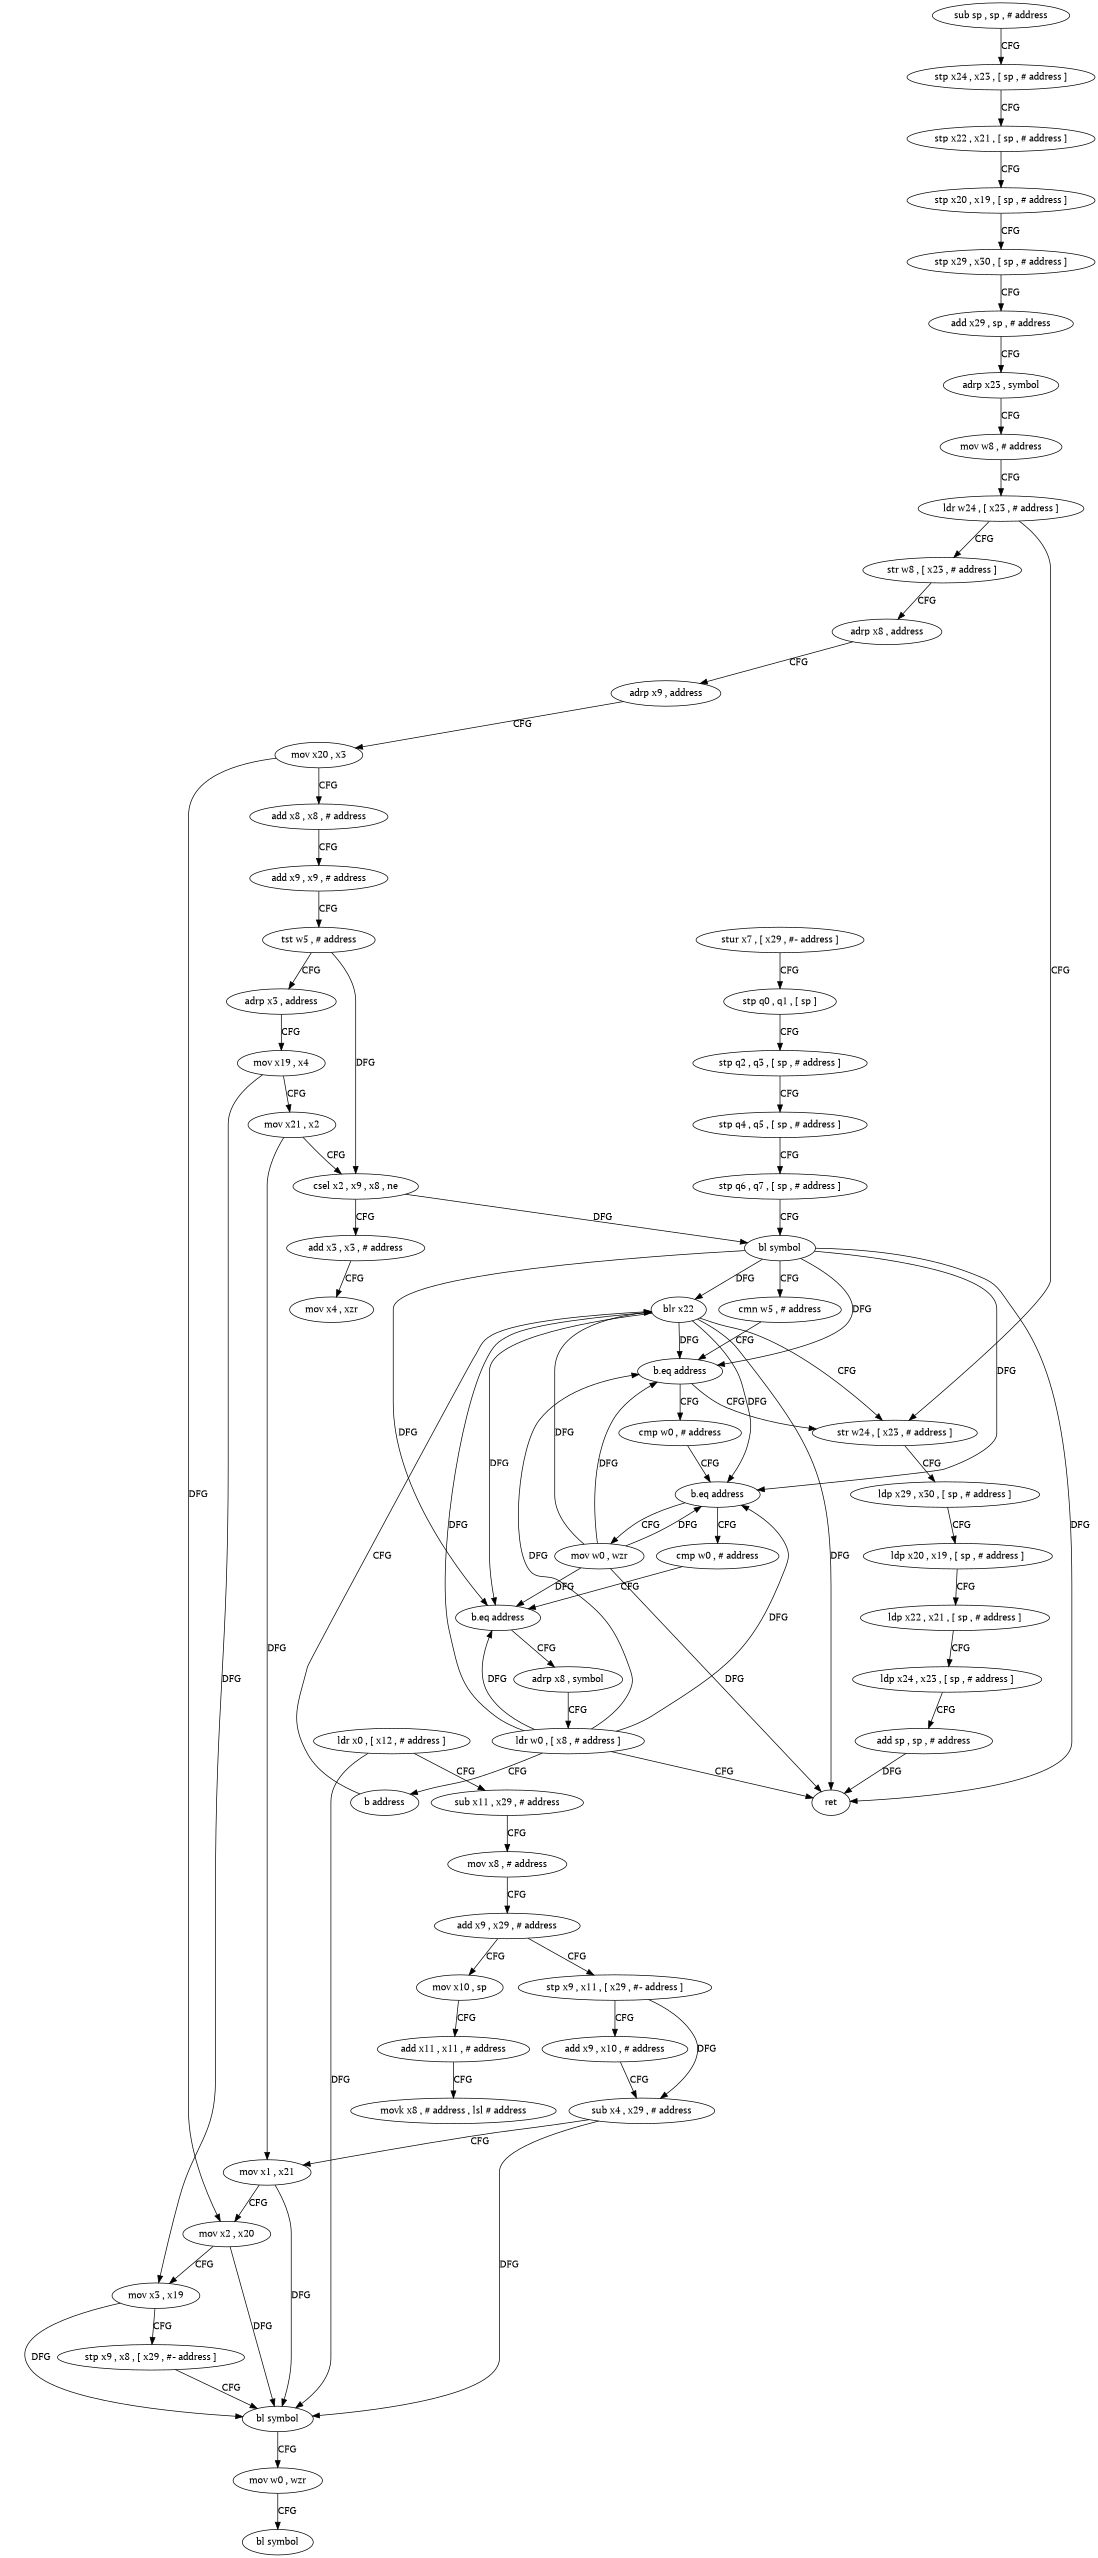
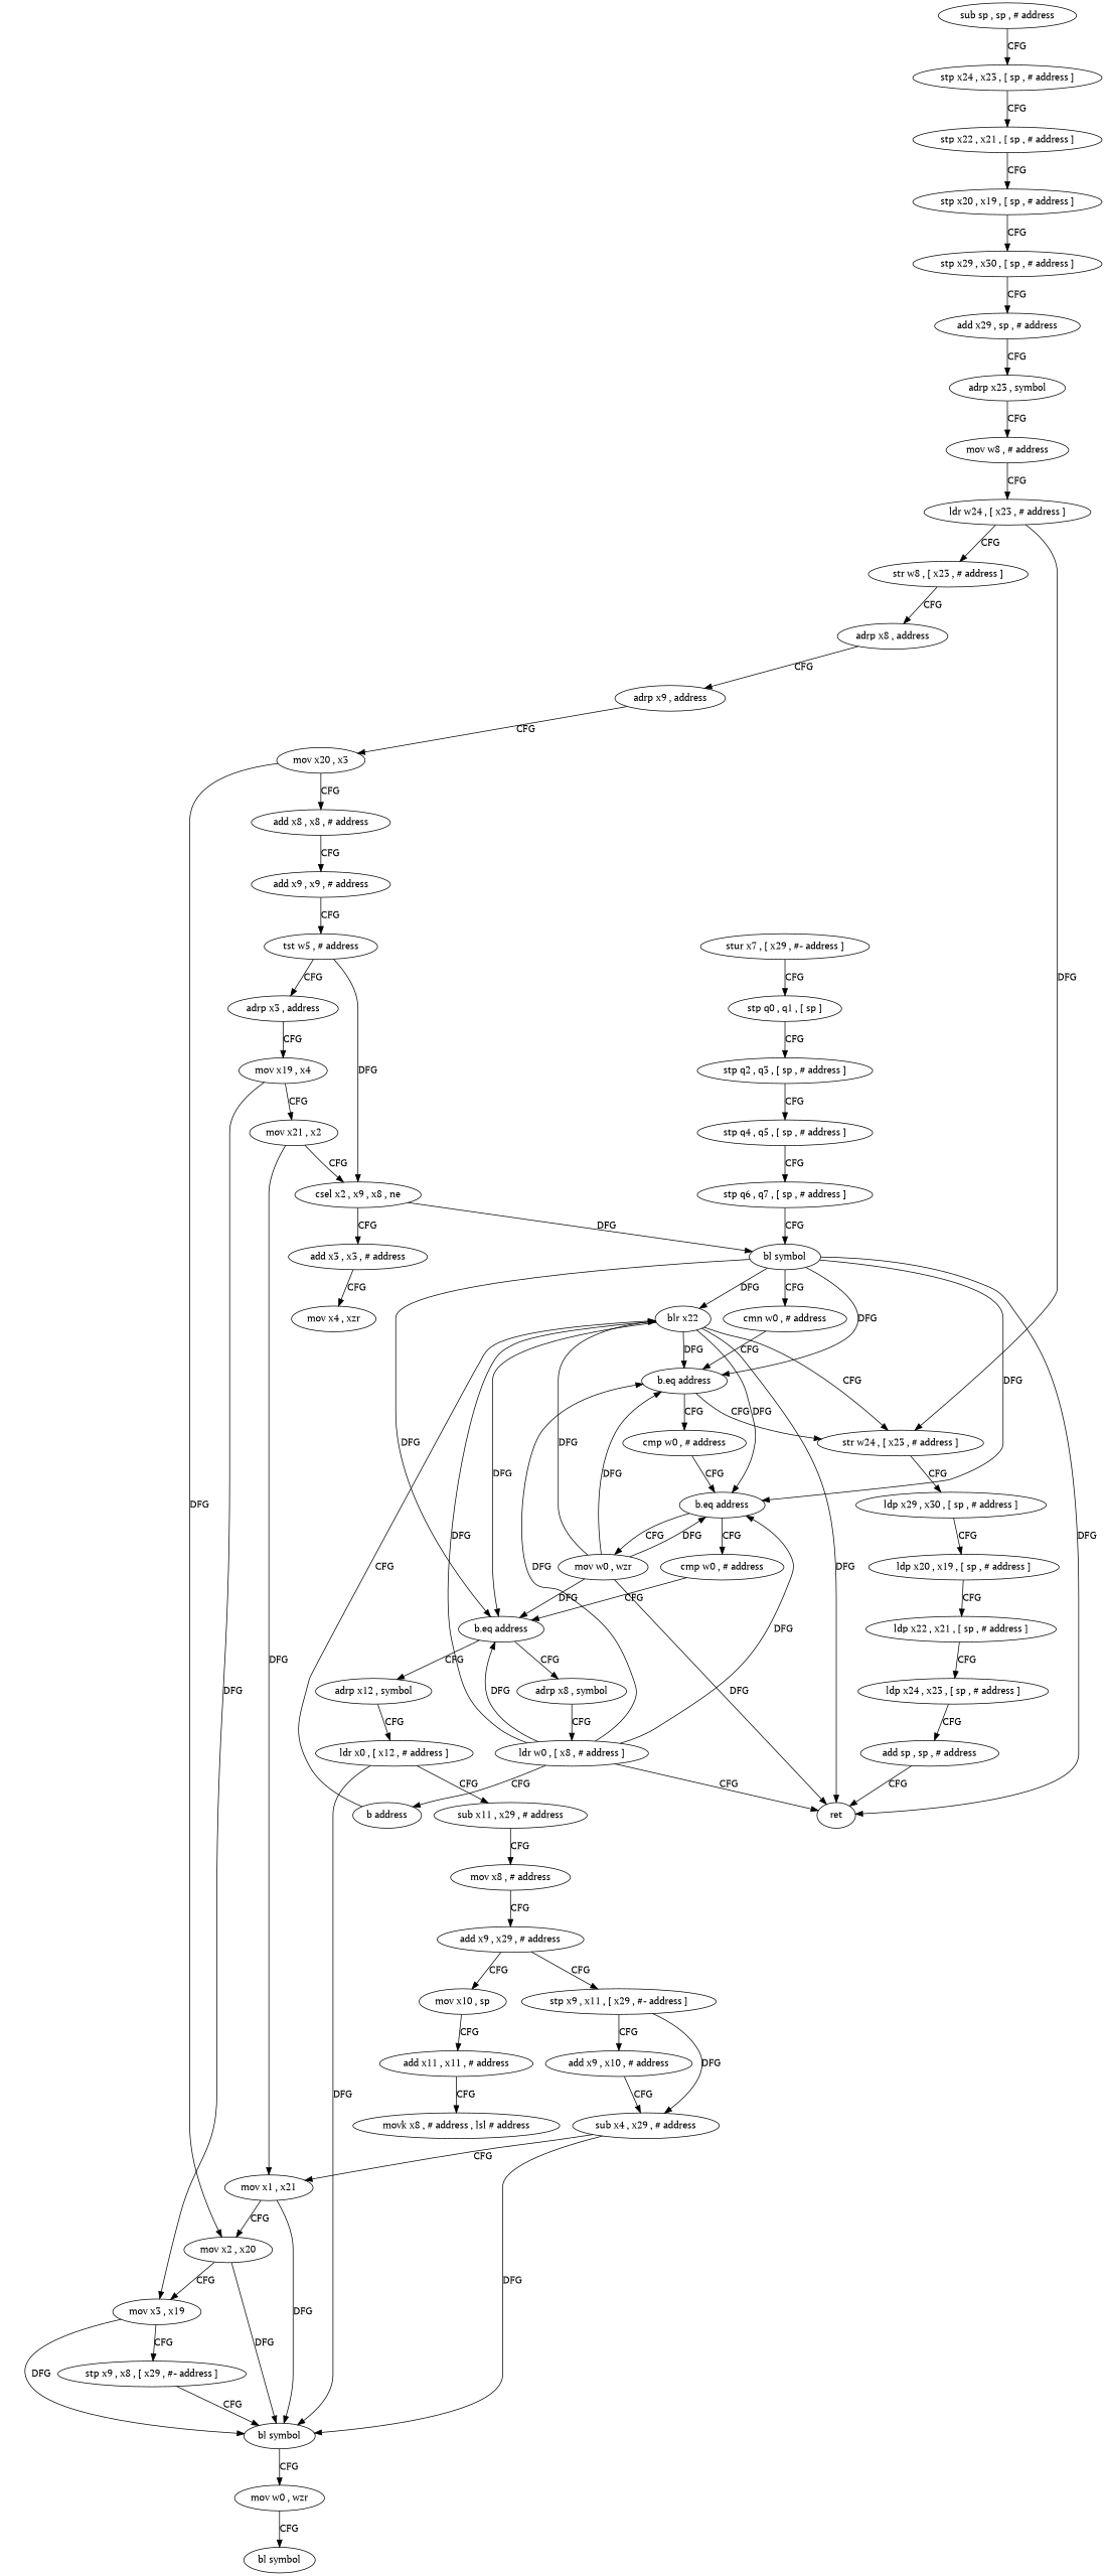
  digraph {
    fontname="PT Serif"
    node [fontname="PT Serif"]
    edge [fontname="PT Serif"]
    n1 [label="sub sp , sp , # address"]
    n2 [label="stp x24 , x23 , [ sp , # address ]"]
    n3 [label="stp x22 , x21 , [ sp , # address ]"]
    n4 [label="stp x20 , x19 , [ sp , # address ]"]
    n5 [label="stp x29 , x30 , [ sp , # address ]"]
    n6 [label="add x29 , sp , # address"]
    n7 [label="adrp x23 , symbol"]
    n8 [label="mov w8 , # address"]
    n9 [label="ldr w24 , [ x23 , # address ]"]
    n10 [label="str w8 , [ x23 , # address ]"]
    n11 [label="str w24 , [ x23 , # address ]"]
    n12 [label="adrp x8 , address"]
    n13 [label="ldp x29 , x30 , [ sp , # address ]"]
    n14 [label="adrp x9 , address"]
    n15 [label="mov x20 , x3"]
    n16 [label="add x8 , x8 , # address"]
    n17 [label="mov x2 , x20"]
    n18 [label="add x9 , x9 , # address"]
    n19 [label="mov x3 , x19"]
    n20 [label="bl symbol"]
    n21 [label="tst w5 , # address"]
    n22 [label="adrp x3 , address"]
    n23 [label="csel x2 , x9 , x8 , ne"]
    n24 [label="mov x19 , x4"]
    n25 [label="add x3 , x3 , # address"]
    n26 [label="bl symbol"]
    n27 [label="mov x21 , x2"]
    n28 [label="mov x1 , x21"]
    n29 [label="stp x9 , x8 , [ x29 , #- address ]"]
    n30 [label="mov x4 , xzr"]
    n31 [label="blr x22"]
-   n32 [label="cmn w5 , # address"]
+   n32 [label="cmn w0 , # address"]
    n33 [label="b.eq address"]
    n34 [label=ret]
    n35 [label="b.eq address"]
    n36 [label="b.eq address"]
    n37 [label="stur x7 , [ x29 , #- address ]"]
    n38 [label="stp q0 , q1 , [ sp ]"]
    n39 [label="stp q2 , q3 , [ sp , # address ]"]
    n40 [label="stp q4 , q5 , [ sp , # address ]"]
    n41 [label="stp q6 , q7 , [ sp , # address ]"]
    n42 [label="cmp w0 , # address"]
    n43 [label="mov w0 , wzr"]
    n44 [label="cmp w0 , # address"]
+   n45 [label="adrp x12 , symbol"]
    n46 [label="adrp x8 , symbol"]
    n47 [label="ldp x20 , x19 , [ sp , # address ]"]
    n48 [label="ldp x22 , x21 , [ sp , # address ]"]
    n49 [label="ldp x24 , x23 , [ sp , # address ]"]
    n50 [label="add sp , sp , # address"]
    n51 [label="ldr x0 , [ x12 , # address ]"]
    n52 [label="ldr w0 , [ x8 , # address ]"]
    n53 [label="sub x11 , x29 , # address"]
    n54 [label="b address"]
    n55 [label="mov x8 , # address"]
    n56 [label="mov w0 , wzr"]
    n57 [label="add x9 , x29 , # address"]
    n58 [label="mov x10 , sp"]
    n59 [label="stp x9 , x11 , [ x29 , #- address ]"]
    n60 [label="add x11 , x11 , # address"]
    n61 [label="movk x8 , # address , lsl # address"]
    n62 [label="add x9 , x10 , # address"]
    n63 [label="sub x4 , x29 , # address"]
    n64 [label="bl symbol"]
    n1 -> n2 [label=CFG]
    n2 -> n3 [label=CFG]
    n3 -> n4 [label=CFG]
    n4 -> n5 [label=CFG]
    n5 -> n6 [label=CFG]
    n6 -> n7 [label=CFG]
    n7 -> n8 [label=CFG]
    n8 -> n9 [label=CFG]
    n9 -> n10 [label=CFG]
-   n9 -> n11 [label=CFG]
+   n9 -> n11 [label=DFG]
    n10 -> n12 [label=CFG]
    n11 -> n13 [label=CFG]
    n12 -> n14 [label=CFG]
    n13 -> n47 [label=CFG]
    n14 -> n15 [label=CFG]
    n15 -> n16 [label=CFG]
    n15 -> n17 [label=DFG]
    n16 -> n18 [label=CFG]
    n17 -> n19 [label=CFG]
    n17 -> n20 [label=DFG]
    n18 -> n21 [label=CFG]
    n19 -> n20 [label=DFG]
    n19 -> n29 [label=CFG]
    n20 -> n56 [label=CFG]
    n21 -> n22 [label=CFG]
    n21 -> n23 [label=DFG]
    n22 -> n24 [label=CFG]
    n23 -> n25 [label=CFG]
    n23 -> n26 [label=DFG]
    n24 -> n19 [label=DFG]
    n24 -> n27 [label=CFG]
    n25 -> n30 [label=CFG]
    n26 -> n31 [label=DFG]
    n26 -> n32 [label=CFG]
    n26 -> n33 [label=DFG]
    n26 -> n34 [label=DFG]
    n26 -> n35 [label=DFG]
    n26 -> n36 [label=DFG]
    n27 -> n23 [label=CFG]
    n27 -> n28 [label=DFG]
    n28 -> n17 [label=CFG]
    n28 -> n20 [label=DFG]
    n29 -> n20 [label=CFG]
    n31 -> n11 [label=CFG]
    n31 -> n33 [label=DFG]
    n31 -> n34 [label=DFG]
    n31 -> n35 [label=DFG]
    n31 -> n36 [label=DFG]
    n32 -> n33 [label=CFG]
    n33 -> n11 [label=CFG]
    n33 -> n42 [label=CFG]
    n35 -> n43 [label=CFG]
    n35 -> n44 [label=CFG]
+   n36 -> n45 [label=CFG]
    n36 -> n46 [label=CFG]
    n37 -> n38 [label=CFG]
    n38 -> n39 [label=CFG]
    n39 -> n40 [label=CFG]
    n40 -> n41 [label=CFG]
    n41 -> n26 [label=CFG]
    n42 -> n35 [label=CFG]
    n43 -> n31 [label=DFG]
    n43 -> n33 [label=DFG]
    n43 -> n34 [label=DFG]
    n43 -> n35 [label=DFG]
    n43 -> n36 [label=DFG]
    n44 -> n36 [label=CFG]
+   n45 -> n51 [label=CFG]
    n46 -> n52 [label=CFG]
    n47 -> n48 [label=CFG]
    n48 -> n49 [label=CFG]
    n49 -> n50 [label=CFG]
-   n50 -> n34 [label=DFG]
+   n50 -> n34 [label=CFG]
    n51 -> n20 [label=DFG]
    n51 -> n53 [label=CFG]
    n52 -> n31 [label=DFG]
    n52 -> n33 [label=DFG]
    n52 -> n34 [label=CFG]
    n52 -> n35 [label=DFG]
    n52 -> n36 [label=DFG]
    n52 -> n54 [label=CFG]
    n53 -> n55 [label=CFG]
    n54 -> n31 [label=CFG]
    n55 -> n57 [label=CFG]
    n56 -> n64 [label=CFG]
    n57 -> n58 [label=CFG]
    n57 -> n59 [label=CFG]
    n58 -> n60 [label=CFG]
    n59 -> n62 [label=CFG]
    n59 -> n63 [label=DFG]
    n60 -> n61 [label=CFG]
    n62 -> n63 [label=CFG]
    n63 -> n20 [label=DFG]
    n63 -> n28 [label=CFG]
  }
